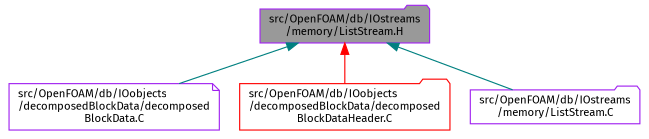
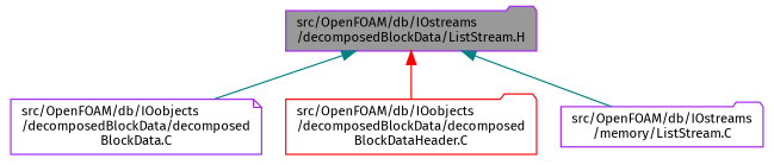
  digraph {
    fontname="Fira Sans"
    node [color=purple fillcolor=white fontname="Fira Sans" fontsize=10 shape=folder style=filled]
    edge [color=teal dir=back fontname="Fira Sans" fontsize=10 labelfontname=Helvetica labelfontsize=10 style=solid]
-   n1 [fillcolor=grey60 fontcolor=black height=0.2 label="src/OpenFOAM/db/IOstreams\l/memory/ListStream.H" width=0.4]
+   n1 [fillcolor=grey60 fontcolor=black height=0.2 label="src/OpenFOAM/db/IOstreams\l/decomposedBlockData/ListStream.H" width=0.4]
    n2 [height=0.2 label="src/OpenFOAM/db/IOobjects\l/decomposedBlockData/decomposed\lBlockData.C" shape=note width=0.4]
    n3 [color=red height=0.2 label="src/OpenFOAM/db/IOobjects\l/decomposedBlockData/decomposed\lBlockDataHeader.C" width=0.4]
    n4 [height=0.2 label="src/OpenFOAM/db/IOstreams\l/memory/ListStream.C" width=0.4]
    n1 -> n2
    n1 -> n3 [color=red]
    n1 -> n4
  }
